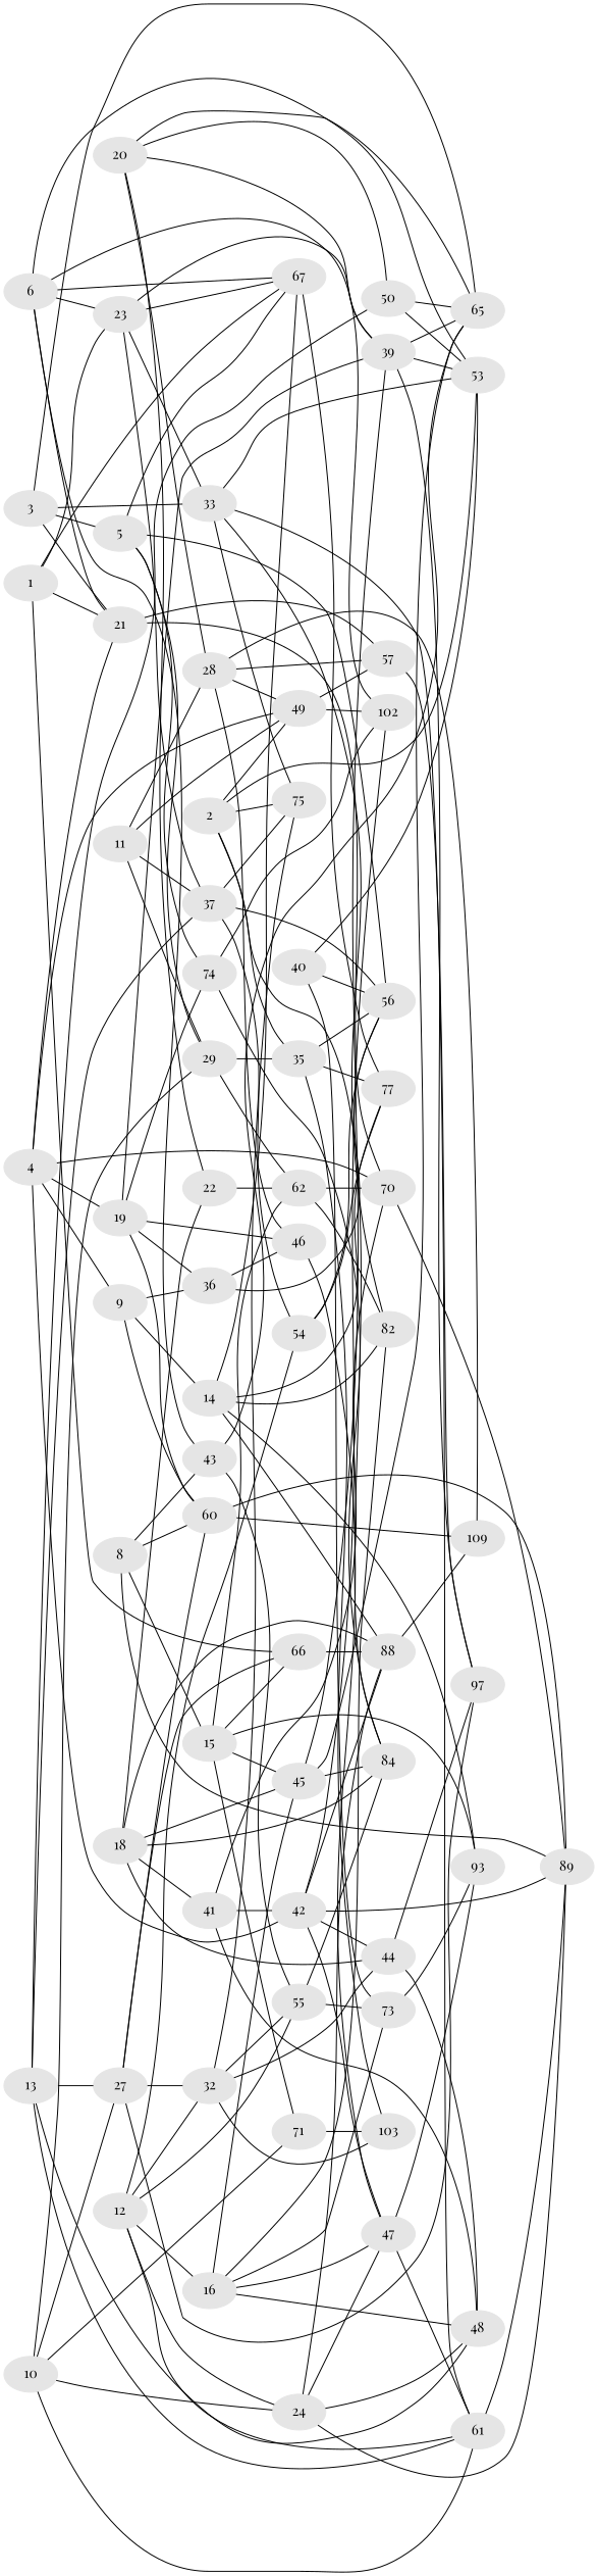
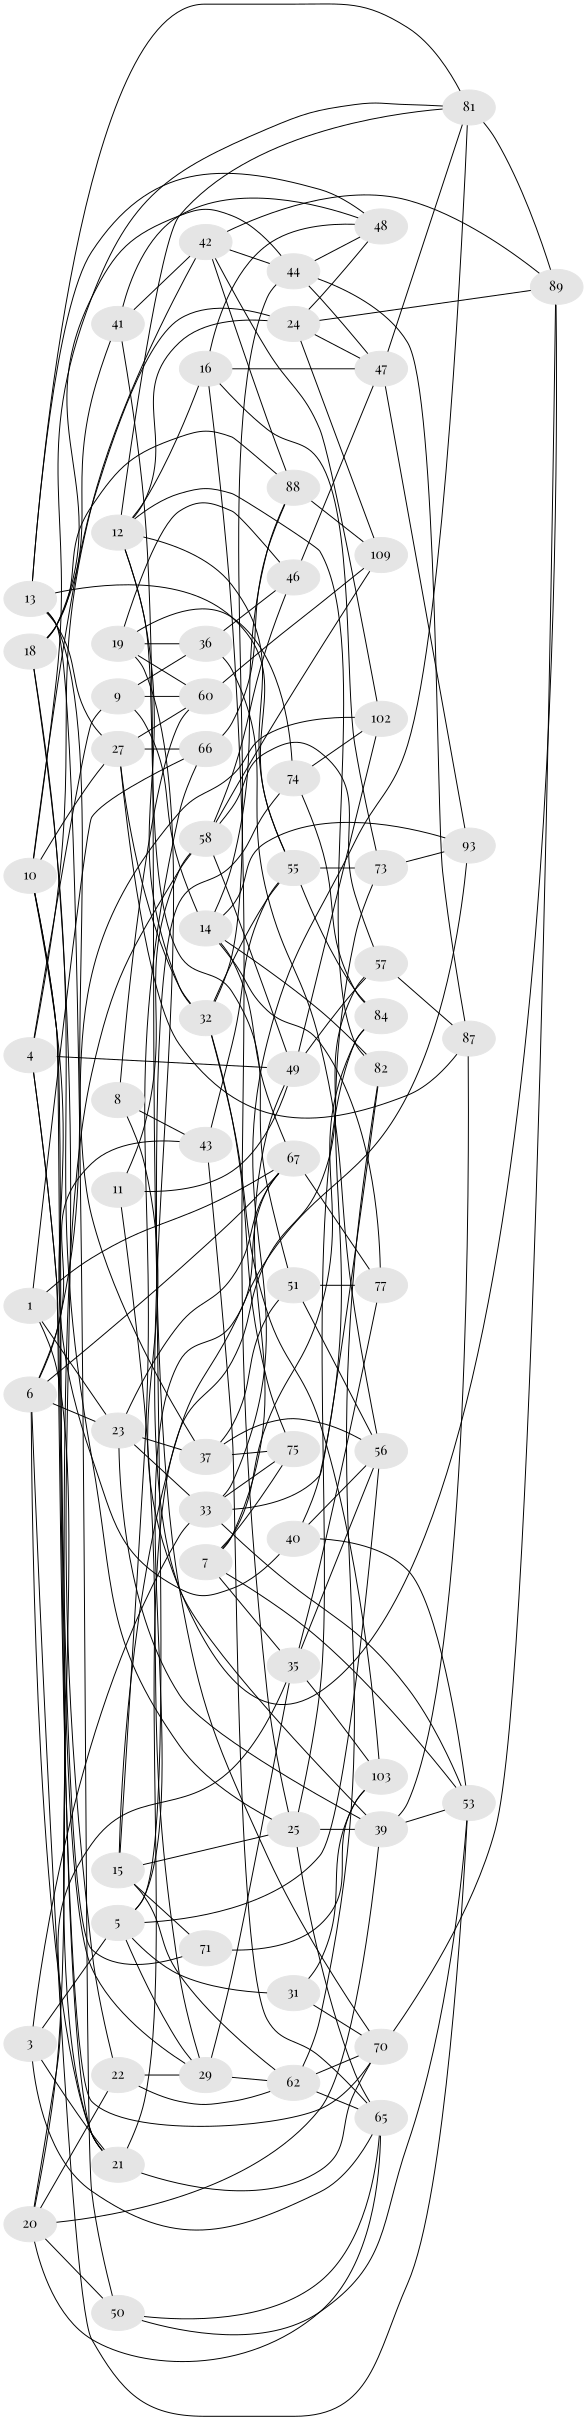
  graph {
    fontname="Playfair Display"
    rankdir=LR
    node [color=gray90 fontname="Playfair Display" style=filled]
    edge [fontname="Playfair Display"]
    21 [super="+94"]
    70 [super="+105"]
    57
    1
    23 [super="+95"]
    n6 [label=67 super="+69"]
    66
    33 [super="+83"]
    37 [super="+58"]
    39 [super="+91"]
    77
    88
-   2 [super="+68"]
+   2 [super="+68" label=7]
    35 [super="+101"]
    49 [super="+107"]
    53 [super="+64"]
    75
    84 [super="+86"]
    56 [super="+85"]
    103
    102
    5 [super="+92"]
    29 [super="+30"]
+   31
    n25 [label=74]
    3
    65 [super="+108"]
-   61 [super="+79"]
+   61 [super="+79" label=81]
    82
    4 [super="+7"]
    9
    19 [super="+100"]
    42 [super="+76"]
    60 [super="+87"]
    14 [super="+59"]
    36
    46
    89 [super="+104"]
    44 [super="+106"]
    62 [super="+72"]
    6 [super="+99"]
    43
    55 [super="+67"]
    15 [super="+96"]
    71
    93
-   25 [super="+38" label=45]
+   25 [super="+38"]
    8
    109
    10 [super="+81"]
    24 [super="+26"]
    27 [super="+78"]
    40
    48 [super="+90"]
    47 [super="+110"]
    32 [super="+54"]
-   97
+   97 [label=87]
    73
-   28 [super="+52"]
+   28 [super="+52" label=58]
    11
-   51 [label=54]
+   51
    12 [super="+80"]
    16 [super="+17"]
    13 [super="+98"]
    50
    18 [super="+45"]
    22
    41
    20 [super="+74"]
    21 -- 70
    21 -- 57
    70 -- 89
    57 -- 97
    1 -- 21
    1 -- 23
    1 -- n6
    1 -- 66
    23 -- n6
    23 -- 33
    23 -- 37
    23 -- 39
    n6 -- 77
    66 -- 88
    33 -- 53
    33 -- 75
    33 -- 61
    33 -- 82
    37 -- 75
    37 -- 56
    37 -- 51
    39 -- 53
    39 -- 97
    88 -- 109
    2 -- 35
    2 -- 49
    2 -- 53
    2 -- 75
    2 -- 84 [weight=2]
    35 -- 77
    35 -- 56
    35 -- 103
    49 -- 57
    49 -- 102
    5 -- n6
    5 -- 56
    5 -- 29
+   5 -- 31
    5 -- n25
    29 -- 35
    29 -- 62
+   31 -- 70
+   31 -- 103
    n25 -- 84
    n25 -- 102
    3 -- 21
    3 -- 33
    3 -- 5
    3 -- 65
    61 -- 89
    4 -- 21
    4 -- 70
    4 -- 49
    4 -- 9
-   4 -- 19
    4 -- 42
    9 -- 60
    9 -- 14
    9 -- 36
    19 -- 39
    19 -- n25
    19 -- 60
    19 -- 36
    19 -- 46
    42 -- 88
    42 -- 102
    42 -- 89
    42 -- 44
-   60 -- 89
    60 -- 109
    14 -- n6
    14 -- 77
    14 -- 88
    14 -- 82
    14 -- 93
    36 -- 56
    36 -- 46
    46 -- 47
    44 -- 48
-   42 -- 47
+   44 -- 47
    44 -- 97
    62 -- 70
-   39 -- 65
+   62 -- 65
    62 -- 82
    6 -- 21
    6 -- 23
    6 -- n6
    6 -- 53
    6 -- 102
    6 -- 43
    43 -- 65
    43 -- 55
    55 -- 84
    55 -- 73
    15 -- 66
    15 -- 62
    15 -- 71
    15 -- 93
    15 -- 25
    71 -- 103
    25 -- 39
    25 -- 84
    25 -- 65
    8 -- 60
    8 -- 89
    8 -- 43
-   8 -- 15
    10 -- 29
    10 -- 61
    10 -- 71
    10 -- 24
    10 -- 27
+   10 -- 40
    24 -- 89
-   24 -- 88
+   24 -- 109
    24 -- 48
    24 -- 47
    27 -- 66
    27 -- 60
    27 -- 32
    27 -- 97
    40 -- 53
    40 -- 56
    40 -- 73
    47 -- 61
    47 -- 93
    32 -- 75
    32 -- 103
    32 -- 44
    32 -- 55
    73 -- 93
    28 -- 57
    28 -- 49
    28 -- 46
    28 -- 109
-   11 -- 37
    11 -- 49
    11 -- 29
    11 -- 28
    51 -- 77
    51 -- 56
    12 -- 61
    12 -- 55
    12 -- 24
    12 -- 32
    12 -- 51
    12 -- 16
-   16 -- 82
+   12 -- 82
    16 -- 25
    16 -- 48
    16 -- 47
    16 -- 73
    13 -- 37
    13 -- 61
+   13 -- 55
    13 -- 27
    13 -- 48
    13 -- 50
    50 -- 53
    50 -- 65
    18 -- 88
-   18 -- 84
    18 -- 44
    18 -- 25
    18 -- 22
    18 -- 41
+   22 -- 29
    22 -- 62
    41 -- 70
    41 -- 42
    41 -- 48
    20 -- 39
+   20 -- 35
    20 -- 65
    20 -- 28
    20 -- 50
    20 -- 22
  }
